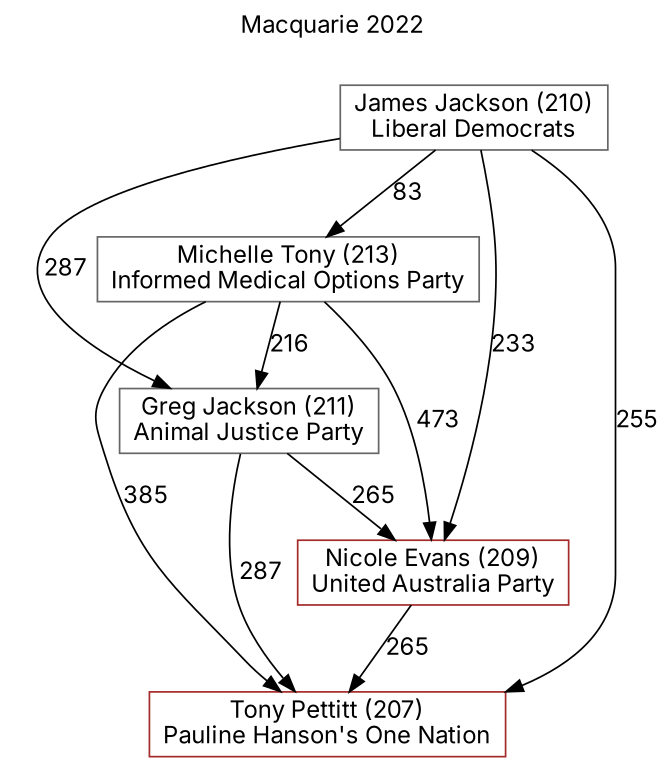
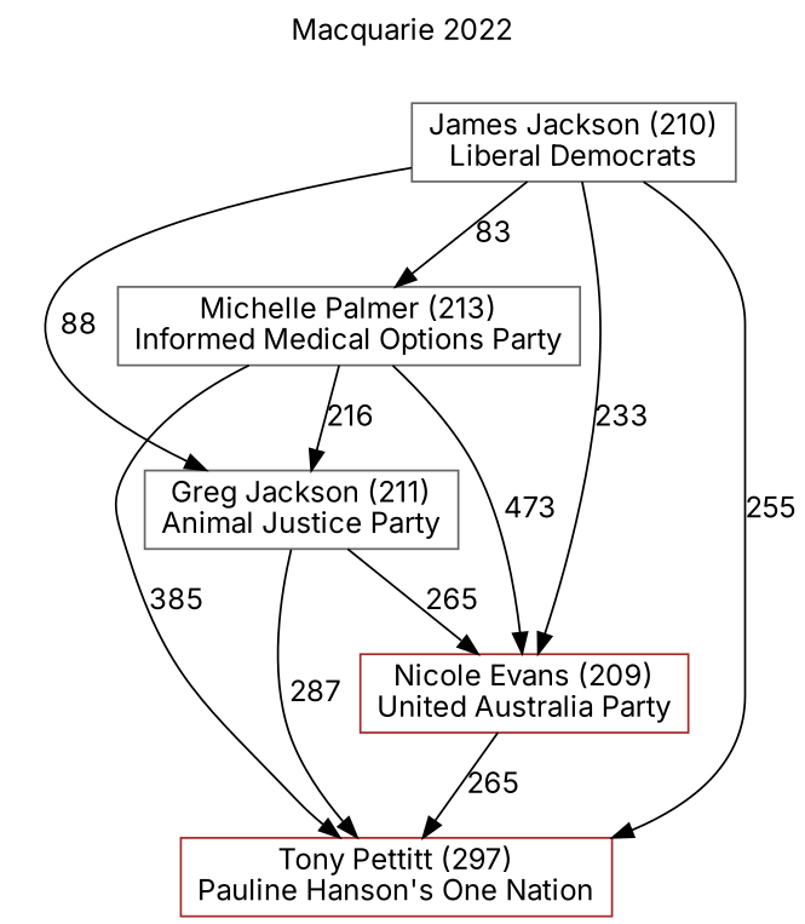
  digraph {
    fontname=Inter
    label="Macquarie 2022"
    labelloc=t
    mclimit=2
    node [color=gray40 fontname=Inter shape=box]
    edge [fontname=Inter]
-   n1 [color=brown label="Tony Pettitt (207)\nPauline Hanson's One Nation"]
+   n1 [color=brown label="Tony Pettitt (297)\nPauline Hanson's One Nation"]
    n2 [color=brown label="Nicole Evans (209)\nUnited Australia Party"]
    n3 [label="Greg Jackson (211)\nAnimal Justice Party"]
-   n4 [label="Michelle Tony (213)\nInformed Medical Options Party"]
+   n4 [label="Michelle Palmer (213)\nInformed Medical Options Party"]
    n5 [label="James Jackson (210)\nLiberal Democrats"]
    n2 -> n1 [label=265]
    n3 -> n1 [label=287]
    n3 -> n2 [label=265]
    n4 -> n1 [label=385]
    n4 -> n2 [label=473]
    n4 -> n3 [label=216]
    n5 -> n1 [label=255]
    n5 -> n2 [label=233]
-   n5 -> n3 [label=287]
+   n5 -> n3 [label=88]
    n5 -> n4 [label=83]
  }
